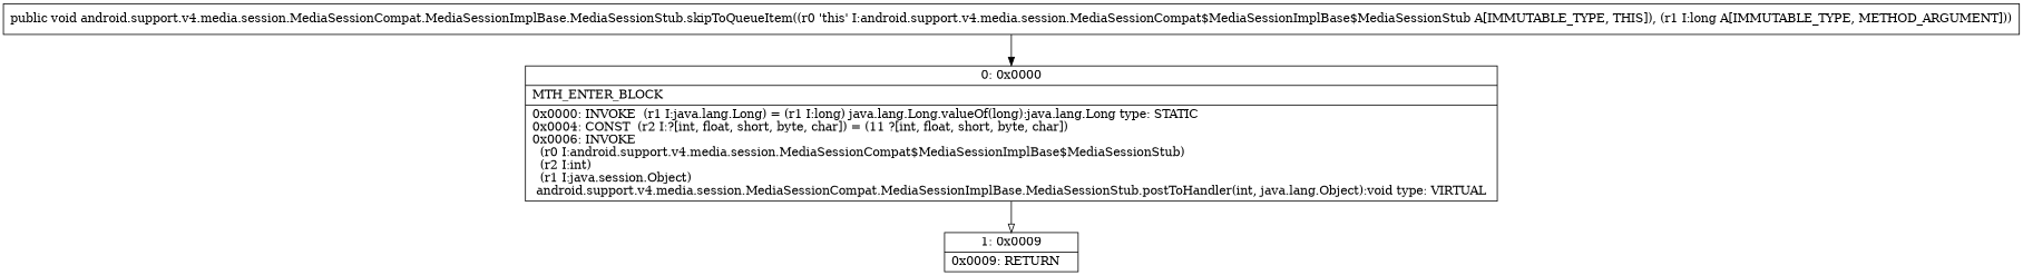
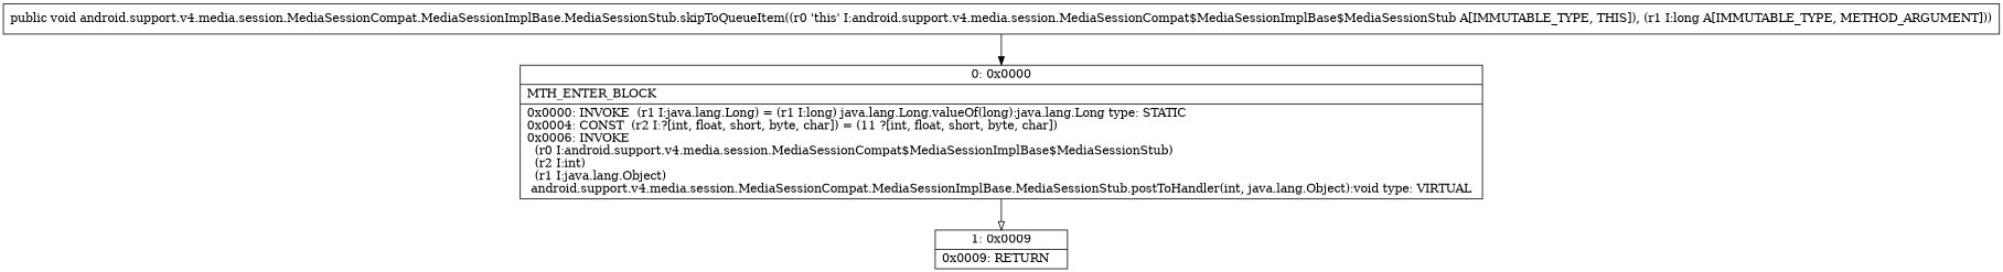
  digraph {
    node [shape=record]
-   n1 [label="{0\:\ 0x0000|MTH_ENTER_BLOCK\l|0x0000: INVOKE  (r1 I:java.lang.Long) = (r1 I:long) java.lang.Long.valueOf(long):java.lang.Long type: STATIC \l0x0004: CONST  (r2 I:?[int, float, short, byte, char]) = (11 ?[int, float, short, byte, char]) \l0x0006: INVOKE  \l  (r0 I:android.support.v4.media.session.MediaSessionCompat$MediaSessionImplBase$MediaSessionStub)\l  (r2 I:int)\l  (r1 I:java.session.Object)\l android.support.v4.media.session.MediaSessionCompat.MediaSessionImplBase.MediaSessionStub.postToHandler(int, java.lang.Object):void type: VIRTUAL \l}"]
+   n1 [label="{0\:\ 0x0000|MTH_ENTER_BLOCK\l|0x0000: INVOKE  (r1 I:java.lang.Long) = (r1 I:long) java.lang.Long.valueOf(long):java.lang.Long type: STATIC \l0x0004: CONST  (r2 I:?[int, float, short, byte, char]) = (11 ?[int, float, short, byte, char]) \l0x0006: INVOKE  \l  (r0 I:android.support.v4.media.session.MediaSessionCompat$MediaSessionImplBase$MediaSessionStub)\l  (r2 I:int)\l  (r1 I:java.lang.Object)\l android.support.v4.media.session.MediaSessionCompat.MediaSessionImplBase.MediaSessionStub.postToHandler(int, java.lang.Object):void type: VIRTUAL \l}"]
    n2 [label="{1\:\ 0x0009|0x0009: RETURN   \l}"]
    n3 [label="{public void android.support.v4.media.session.MediaSessionCompat.MediaSessionImplBase.MediaSessionStub.skipToQueueItem((r0 'this' I:android.support.v4.media.session.MediaSessionCompat$MediaSessionImplBase$MediaSessionStub A[IMMUTABLE_TYPE, THIS]), (r1 I:long A[IMMUTABLE_TYPE, METHOD_ARGUMENT])) }"]
    n1 -> n2 [arrowhead=onormal]
    n3 -> n1 [arrowhead=normal]
  }
